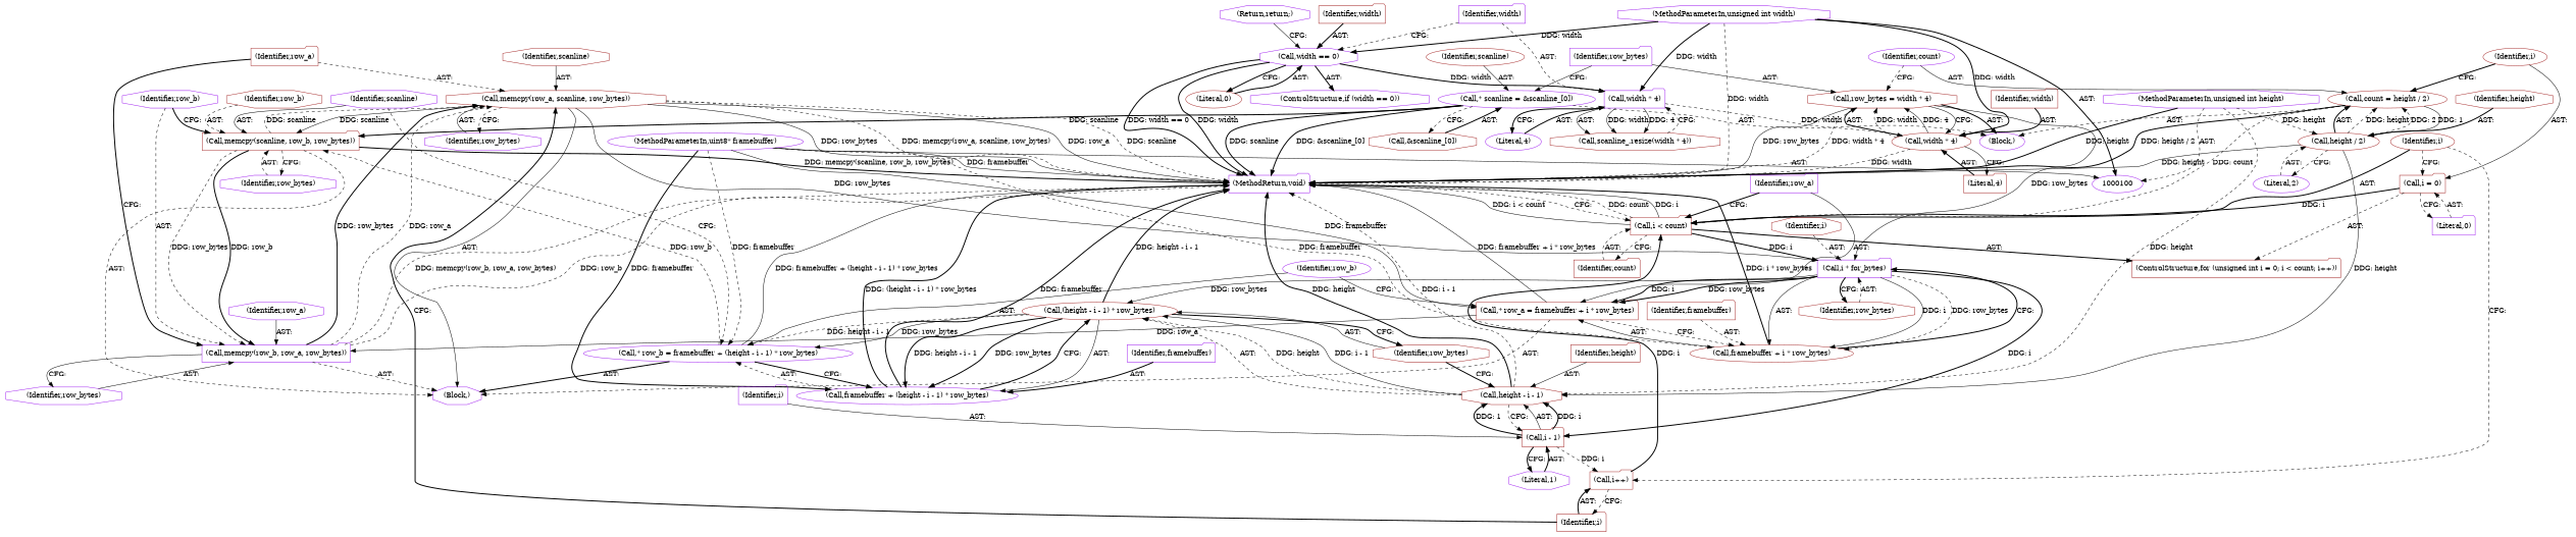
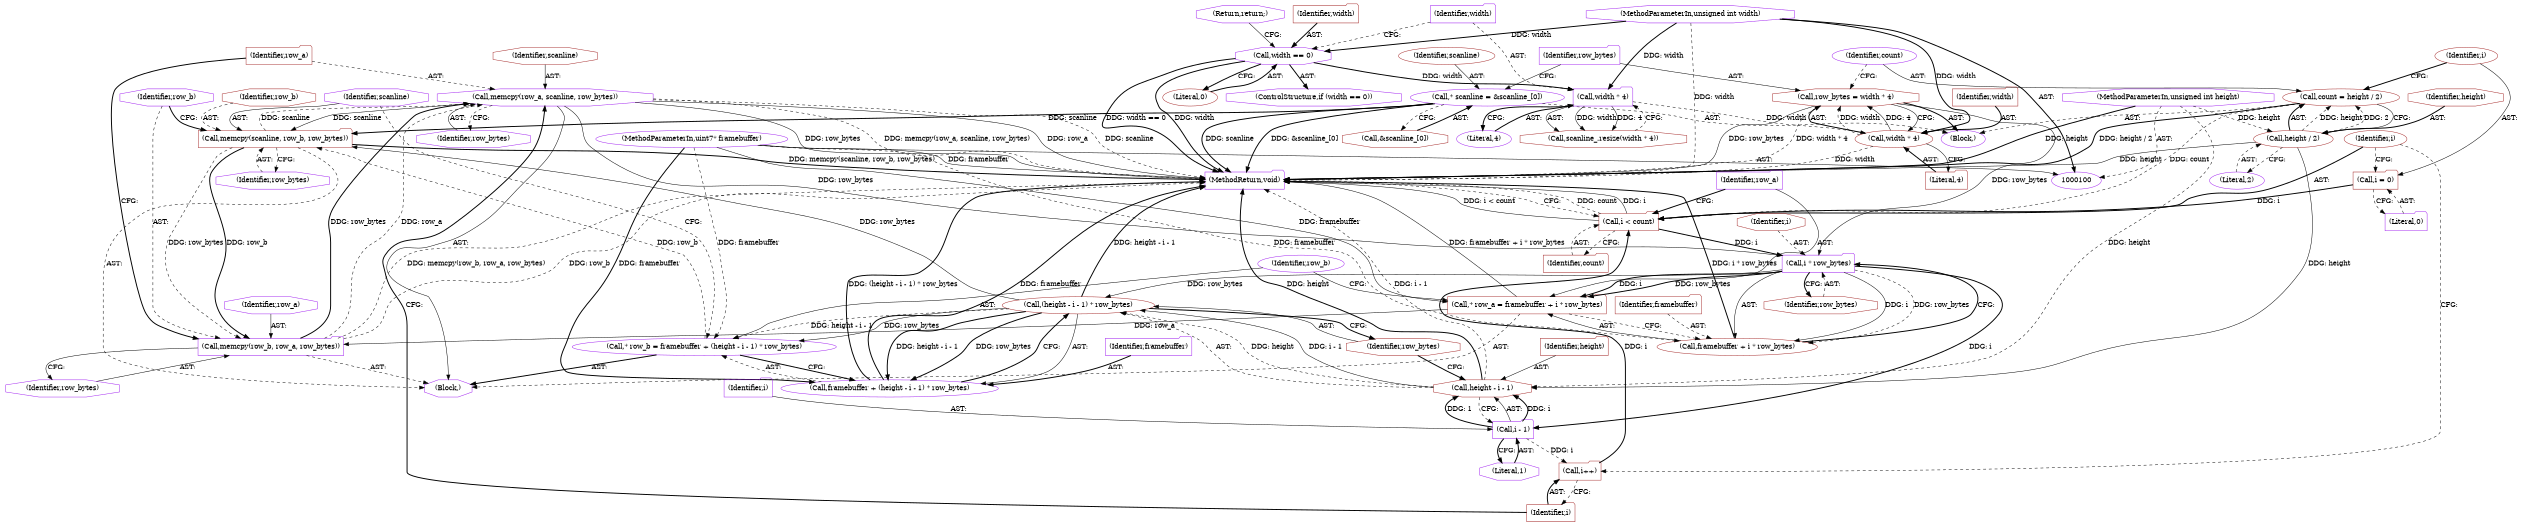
  digraph {
    node [color=purple shape=folder]
    edge [style=dashed]
-   n1 [color=brown label="(Call,memcpy(row_a, scanline, row_bytes))" shape=octagon]
+   n1 [label="(Call,memcpy(row_a, scanline, row_bytes))" shape=octagon]
    n2 [color=brown label="(Call,memcpy(scanline, row_b, row_bytes))"]
-   n3 [label="(Call,i * for_bytes)"]
+   n3 [label="(Call,i * row_bytes)"]
    n4 [label="(MethodReturn,void)"]
    n5 [label="(Block,)" shape=octagon]
    n6 [label="(Identifier,row_bytes)" shape=octagon]
    n7 [label="(Call,memcpy(row_b, row_a, row_bytes))"]
    n8 [label="(Identifier,row_bytes)" shape=octagon]
    n9 [color=brown label="(Call,* row_a = framebuffer + i * row_bytes)"]
    n10 [color=brown label="(Call,framebuffer + i * row_bytes)" shape=ellipse]
    n11 [color=brown label="(Call,(height - i - 1) * row_bytes)" shape=ellipse]
-   n12 [color=brown label="(Call,i - 1)"]
+   n12 [label="(Call,i - 1)"]
    n13 [color=brown label="(Identifier,row_bytes)" shape=octagon]
    n14 [color=brown label="(Call,i < count)"]
    n15 [label="(Identifier,row_bytes)" shape=octagon]
    n16 [label="(Call,* scanline = &scanline_[0])" shape=ellipse]
    n17 [label="(Block,)" shape=ellipse]
    n18 [color=brown label="(Call,&scanline_[0])" shape=octagon]
    n19 [label="(Call,* row_b = framebuffer + (height - i - 1) * row_bytes)" shape=ellipse]
    n20 [label="(Call,framebuffer + (height - i - 1) * row_bytes)" shape=ellipse]
-   n21 [label="(MethodParameterIn,uint8* framebuffer)" shape=ellipse]
+   n21 [label="(MethodParameterIn,uint7* framebuffer)" shape=ellipse]
    1000100 [shape=ellipse]
    n23 [color=brown label="(Identifier,row_bytes)" shape=octagon]
    n24 [color=brown label="(Call,height - i - 1)" shape=octagon]
    n25 [color=brown label="(Call,i++)"]
    n26 [label="(Literal,1)" shape=octagon]
    n27 [color=brown label="(Call,height / 2)" shape=ellipse]
    n28 [color=brown label="(Call,count = height / 2)" shape=ellipse]
    n29 [label="(Literal,2)" shape=ellipse]
    n30 [label="(MethodParameterIn,unsigned int height)" shape=octagon]
    n31 [color=brown label="(Identifier,i)"]
-   n32 [color=brown label="(ControlStructure,for (unsigned int i = 0; i < count; i++))"]
    n33 [color=brown label="(Identifier,count)"]
    n34 [color=brown label="(Call,i = 0)"]
    n35 [label="(Literal,0)"]
    n36 [color=brown label="(Call,row_bytes = width * 4)" shape=octagon]
    n37 [color=brown label="(Call,width * 4)" shape=ellipse]
    n38 [color=brown label="(Literal,4)"]
    n39 [label="(Call,width * 4)"]
    n40 [label="(Literal,4)" shape=ellipse]
    n41 [color=brown label="(Call,scanline_.resize(width * 4))" shape=octagon]
    n42 [label="(Call,width == 0)" shape=octagon]
    n43 [label="(ControlStructure,if (width == 0))" shape=octagon]
    n44 [color=brown label="(Literal,0)" shape=ellipse]
    n45 [label="(MethodParameterIn,unsigned int width)" shape=octagon]
    n46 [color=brown label="(Identifier,row_a)"]
    n47 [color=brown label="(Identifier,height)"]
    n48 [color=brown label="(Identifier,i)" shape=ellipse]
    n49 [label="(Identifier,row_a)" shape=octagon]
    n50 [color=brown label="(Identifier,i)" shape=ellipse]
    n51 [color=brown label="(Identifier,scanline)" shape=ellipse]
    n52 [label="(Identifier,row_bytes)"]
    n53 [color=brown label="(Identifier,height)" shape=octagon]
    n54 [label="(Identifier,row_b)" shape=ellipse]
    n55 [color=brown label="(Identifier,scanline)" shape=octagon]
    n56 [color=brown label="(Identifier,framebuffer)"]
    n57 [label="(Return,return;)" shape=octagon]
    n58 [color=brown label="(Identifier,i)" shape=octagon]
    n59 [label="(Identifier,count)" shape=ellipse]
    n60 [color=brown label="(Identifier,width)"]
    n61 [label="(Identifier,row_a)"]
    n62 [color=brown label="(Identifier,width)"]
    n63 [label="(Identifier,row_b)" shape=octagon]
    n64 [label="(Identifier,framebuffer)"]
    n65 [label="(Identifier,width)"]
    n66 [color=brown label="(Identifier,row_b)" shape=octagon]
    n67 [label="(Identifier,scanline)" shape=octagon]
    n68 [label="(Identifier,i)"]
    n1 -> n2 [label="DDG: scanline" style=solid]
    n1 -> n3 [label="DDG: row_bytes" style=solid]
    n1 -> n4 [label="DDG: memcpy(row_a, scanline, row_bytes)"]
    n1 -> n4 [label="DDG: row_a" style=solid]
    n1 -> n4 [label="DDG: scanline"]
    n1 -> n4 [label="DDG: row_bytes" style=solid]
    n1 -> n5 [label="AST: " style=solid]
    n1 -> n6 [label="CFG: "]
    n2 -> n1 [label="DDG: scanline"]
    n2 -> n4 [label="DDG: memcpy(scanline, row_b, row_bytes)" style=bold]
    n2 -> n5 [label="AST: "]
    n2 -> n7 [label="DDG: row_b" style=bold]
    n2 -> n7 [label="DDG: row_bytes"]
    n2 -> n8 [label="CFG: "]
    n3 -> n9 [label="DDG: i" style=bold]
    n3 -> n9 [label="DDG: row_bytes" style=bold]
    n3 -> n10 [label="AST: " style=solid]
    n3 -> n10 [label="DDG: i" style=solid]
    n3 -> n10 [label="DDG: row_bytes"]
    n3 -> n11 [label="DDG: row_bytes" style=solid]
    n3 -> n12 [label="DDG: i" style=bold]
    n3 -> n13 [label="CFG: " style=bold]
    n4 -> n14 [label="CFG: "]
    n6 -> n1 [label="AST: " style=solid]
    n7 -> n1 [label="DDG: row_a"]
    n7 -> n1 [label="DDG: row_bytes" style=bold]
    n7 -> n4 [label="DDG: row_b"]
    n7 -> n4 [label="DDG: memcpy(row_b, row_a, row_bytes)"]
    n7 -> n5 [label="AST: "]
    n7 -> n15 [label="CFG: " style=solid]
    n8 -> n2 [label="AST: "]
    n9 -> n4 [label="DDG: framebuffer + i * row_bytes" style=solid]
    n9 -> n5 [label="AST: "]
    n9 -> n7 [label="DDG: row_a" style=solid]
    n9 -> n10 [label="CFG: "]
    n10 -> n3 [label="CFG: " style=bold]
    n10 -> n4 [label="DDG: i * row_bytes" style=bold]
    n10 -> n9 [label="AST: " style=solid]
+   n11 -> n2 [label="DDG: row_bytes" style=solid]
    n11 -> n4 [label="DDG: height - i - 1" style=bold]
    n11 -> n19 [label="DDG: height - i - 1"]
    n11 -> n19 [label="DDG: row_bytes" style=solid]
    n11 -> n20 [label="AST: " style=solid]
    n11 -> n20 [label="DDG: height - i - 1" style=bold]
    n11 -> n20 [label="DDG: row_bytes" style=bold]
    n11 -> n23 [label="CFG: " style=bold]
    n12 -> n24 [label="AST: " style=solid]
    n12 -> n24 [label="DDG: i" style=bold]
    n12 -> n24 [label="DDG: 1" style=bold]
    n12 -> n25 [label="DDG: i"]
    n12 -> n26 [label="CFG: " style=bold]
    n13 -> n3 [label="AST: "]
    n14 -> n3 [label="DDG: i" style=bold]
    n14 -> n4 [label="DDG: count"]
    n14 -> n4 [label="DDG: i" style=solid]
    n14 -> n4 [label="DDG: i < count" style=solid]
-   n14 -> n32 [label="AST: " style=bold]
    n14 -> n33 [label="CFG: "]
    n15 -> n7 [label="AST: " style=solid]
    n16 -> n2 [label="DDG: scanline" style=bold]
    n16 -> n4 [label="DDG: &scanline_[0]" style=bold]
    n16 -> n4 [label="DDG: scanline" style=bold]
    n16 -> n17 [label="AST: "]
    n16 -> n18 [label="CFG: "]
    n18 -> n16 [label="AST: " style=bold]
    n19 -> n2 [label="DDG: row_b"]
-   n19 -> n4 [label="DDG: framebuffer + (height - i - 1) * row_bytes" style=solid]
    n19 -> n5 [label="AST: " style=bold]
    n19 -> n20 [label="CFG: " style=bold]
    n20 -> n4 [label="DDG: (height - i - 1) * row_bytes" style=bold]
    n20 -> n4 [label="DDG: framebuffer" style=bold]
    n20 -> n11 [label="CFG: " style=bold]
    n20 -> n19 [label="AST: "]
    n21 -> n4 [label="DDG: framebuffer" style=solid]
    n21 -> n9 [label="DDG: framebuffer" style=solid]
    n21 -> n10 [label="DDG: framebuffer"]
    n21 -> n19 [label="DDG: framebuffer"]
    n21 -> n20 [label="DDG: framebuffer" style=bold]
    n21 -> 1000100 [label="AST: " style=solid]
    n23 -> n11 [label="AST: " style=solid]
    n23 -> n24 [label="CFG: " style=bold]
    n24 -> n4 [label="DDG: i - 1"]
    n24 -> n4 [label="DDG: height" style=bold]
    n24 -> n11 [label="AST: "]
    n24 -> n11 [label="DDG: height"]
    n24 -> n11 [label="DDG: i - 1" style=solid]
    n24 -> n12 [label="CFG: "]
    n25 -> n14 [label="DDG: i" style=bold]
    n25 -> n31 [label="CFG: "]
    n26 -> n12 [label="AST: " style=bold]
    n27 -> n4 [label="DDG: height" style=solid]
    n27 -> n24 [label="DDG: height" style=solid]
    n27 -> n28 [label="AST: " style=bold]
    n27 -> n28 [label="DDG: height"]
    n27 -> n28 [label="DDG: 2"]
    n27 -> n29 [label="CFG: "]
    n28 -> n4 [label="DDG: height / 2" style=bold]
    n28 -> n14 [label="DDG: count"]
    n28 -> n17 [label="AST: "]
-   n28 -> n27 [label="DDG: 1" style=solid]
+   n28 -> n27 [label="CFG: " style=solid]
    n29 -> n27 [label="AST: "]
    n30 -> n4 [label="DDG: height" style=bold]
    n30 -> 1000100 [label="AST: "]
    n30 -> n24 [label="DDG: height"]
    n30 -> n27 [label="DDG: height"]
    n31 -> n1 [label="CFG: " style=bold]
    n31 -> n25 [label="AST: " style=bold]
    n33 -> n14 [label="AST: "]
    n34 -> n14 [label="DDG: i" style=bold]
-   n34 -> n32 [label="AST: "]
    n34 -> n35 [label="CFG: "]
    n35 -> n34 [label="AST: "]
    n36 -> n3 [label="DDG: row_bytes" style=solid]
    n36 -> n4 [label="DDG: row_bytes" style=solid]
    n36 -> n4 [label="DDG: width * 4"]
    n36 -> n17 [label="AST: " style=bold]
    n36 -> n37 [label="CFG: " style=solid]
    n37 -> n4 [label="DDG: width"]
    n37 -> n36 [label="AST: " style=bold]
    n37 -> n36 [label="DDG: width"]
    n37 -> n36 [label="DDG: 4" style=solid]
    n37 -> n38 [label="CFG: " style=solid]
    n38 -> n37 [label="AST: " style=bold]
    n39 -> n37 [label="DDG: width"]
    n39 -> n40 [label="CFG: " style=bold]
    n39 -> n41 [label="AST: " style=solid]
    n39 -> n41 [label="DDG: width" style=solid]
    n39 -> n41 [label="DDG: 4" style=solid]
    n40 -> n39 [label="AST: " style=bold]
    n41 -> n39 [label="CFG: "]
    n42 -> n4 [label="DDG: width" style=bold]
    n42 -> n4 [label="DDG: width == 0" style=bold]
    n42 -> n39 [label="DDG: width" style=bold]
    n42 -> n43 [label="AST: " style=bold]
    n42 -> n44 [label="CFG: " style=bold]
    n44 -> n42 [label="AST: " style=bold]
    n45 -> n4 [label="DDG: width"]
    n45 -> 1000100 [label="AST: " style=bold]
    n45 -> n37 [label="DDG: width" style=bold]
    n45 -> n39 [label="DDG: width" style=bold]
    n45 -> n42 [label="DDG: width" style=bold]
    n46 -> n1 [label="AST: "]
    n46 -> n7 [label="CFG: " style=bold]
    n47 -> n24 [label="AST: " style=solid]
    n48 -> n14 [label="AST: " style=bold]
    n48 -> n25 [label="CFG: "]
    n48 -> n34 [label="CFG: "]
    n49 -> n7 [label="AST: " style=solid]
    n50 -> n28 [label="CFG: " style=bold]
    n50 -> n34 [label="AST: " style=solid]
    n51 -> n16 [label="AST: " style=solid]
    n52 -> n16 [label="CFG: " style=solid]
    n52 -> n36 [label="AST: " style=solid]
    n53 -> n27 [label="AST: " style=bold]
    n54 -> n9 [label="CFG: " style=solid]
    n54 -> n19 [label="AST: " style=solid]
    n55 -> n1 [label="AST: " style=solid]
    n56 -> n10 [label="AST: "]
    n57 -> n42 [label="CFG: " style=solid]
    n58 -> n3 [label="AST: "]
    n59 -> n28 [label="AST: " style=solid]
    n59 -> n36 [label="CFG: "]
    n60 -> n37 [label="AST: " style=bold]
    n61 -> n9 [label="AST: " style=solid]
    n61 -> n14 [label="CFG: " style=bold]
    n62 -> n42 [label="AST: " style=bold]
    n63 -> n2 [label="CFG: " style=bold]
    n63 -> n7 [label="AST: "]
    n64 -> n20 [label="AST: " style=bold]
    n65 -> n39 [label="AST: "]
    n65 -> n42 [label="CFG: "]
    n66 -> n2 [label="AST: "]
    n67 -> n2 [label="AST: " style=solid]
    n67 -> n19 [label="CFG: "]
    n68 -> n12 [label="AST: " style=solid]
  }
